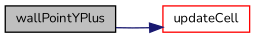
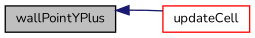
  digraph {
    rankdir=LR
    fontname=Nunito
    node [fontname=Nunito fontsize=10 shape=record]
    n1 [color=black fillcolor=grey75 fontcolor=black height=0.2 label=wallPointYPlus style=filled width=0.4]
    n2 [color=red height=0.2 label=updateCell width=0.4]
-   n1 -> n2 [color=midnightblue fontname=Nunito fontsize=10 labelfontname=FreeSans labelfontsize=10 style=solid]
+   n2 -> n1 [color=midnightblue fontname=Nunito fontsize=10 labelfontname=FreeSans labelfontsize=10 style=solid]
  }
